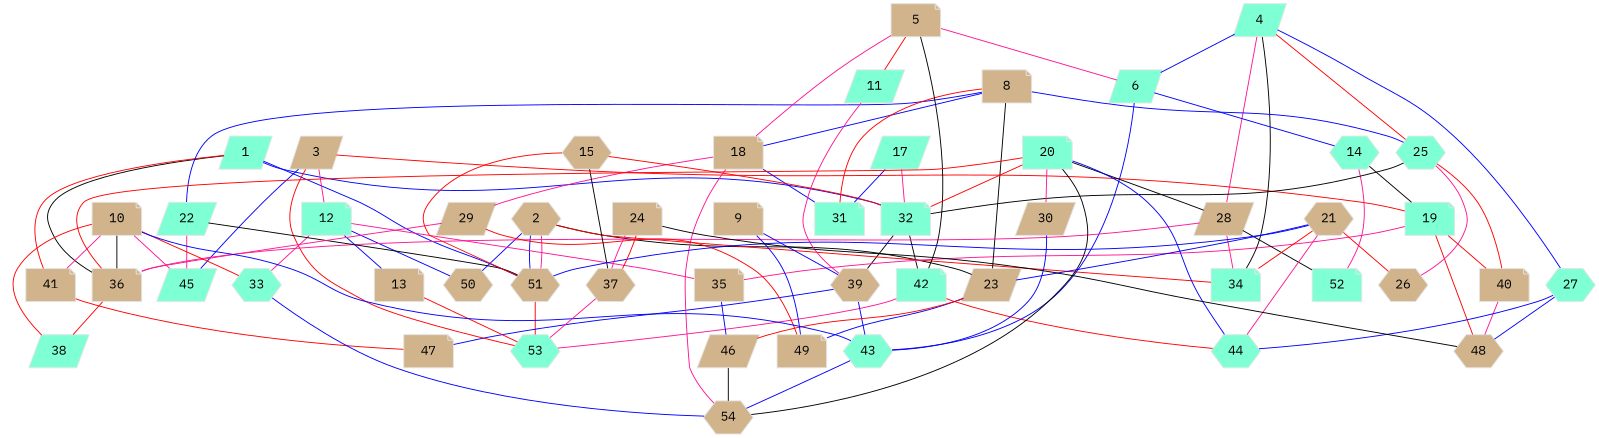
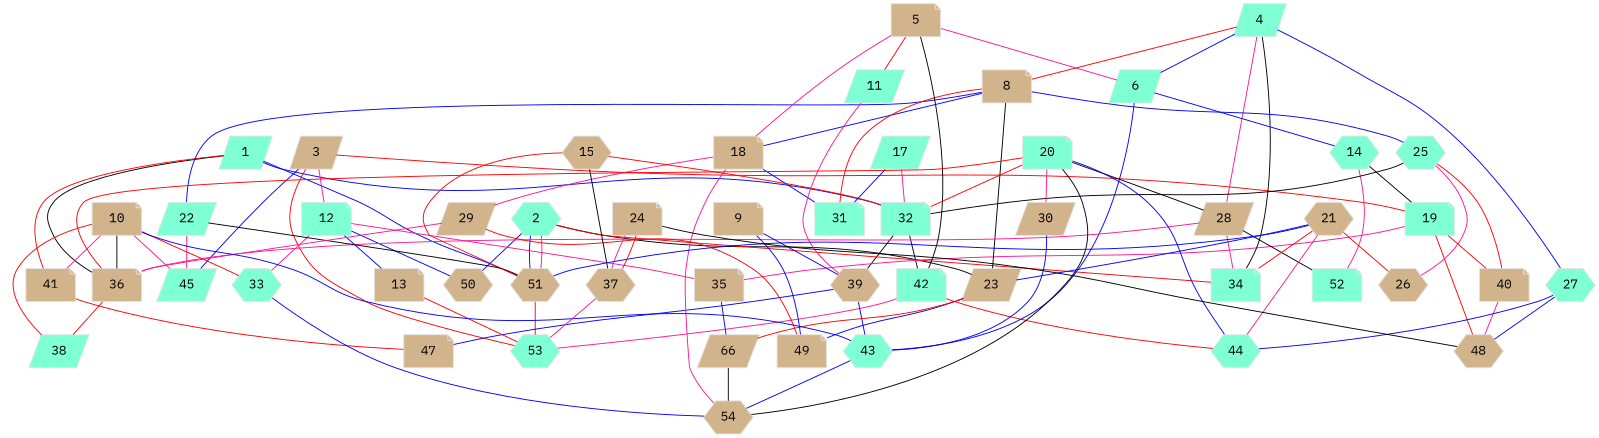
  graph {
    fontname="IBM Plex Mono"
    node [color=gray90 fillcolor=tan fontname="IBM Plex Mono" shape=note style=filled]
    edge [color=blue fontname="IBM Plex Mono"]
    1 [fillcolor=aquamarine shape=parallelogram]
    32 [fillcolor=aquamarine]
    36
    41
    51 [shape=hexagon]
    42 [fillcolor=aquamarine]
    39 [shape=hexagon]
    38 [fillcolor=aquamarine shape=parallelogram]
    47
    53 [fillcolor=aquamarine shape=hexagon]
-   2 [shape=hexagon]
+   2 [fillcolor=aquamarine shape=hexagon]
    23 [shape=parallelogram]
    34 [fillcolor=aquamarine]
    50 [shape=hexagon]
    49
-   46 [shape=parallelogram]
+   46 [shape=parallelogram label=66]
    3 [shape=parallelogram]
    12 [fillcolor=aquamarine]
    19 [fillcolor=aquamarine]
    45 [fillcolor=aquamarine shape=parallelogram]
    35
    33 [fillcolor=aquamarine shape=hexagon]
    13
    40
    48 [shape=hexagon]
    54 [shape=hexagon]
    4 [fillcolor=aquamarine shape=parallelogram]
    6 [fillcolor=aquamarine shape=parallelogram]
    8
    27 [fillcolor=aquamarine shape=hexagon]
    28 [shape=parallelogram]
    14 [fillcolor=aquamarine shape=hexagon]
    43 [fillcolor=aquamarine shape=hexagon]
    18
    22 [fillcolor=aquamarine shape=parallelogram]
    25 [fillcolor=aquamarine shape=hexagon]
    31 [fillcolor=aquamarine]
    44 [fillcolor=aquamarine shape=hexagon]
    52 [fillcolor=aquamarine]
    5
    11 [fillcolor=aquamarine shape=parallelogram]
    29 [shape=parallelogram]
    26 [shape=hexagon]
    9
    10
    15 [shape=hexagon]
    37 [shape=hexagon]
    17 [fillcolor=aquamarine shape=parallelogram]
    20 [fillcolor=aquamarine]
    30 [shape=parallelogram]
    21 [shape=hexagon]
    24
    1 -- 32
    1 -- 36 [color=black]
    1 -- 41 [color=red]
    1 -- 51
    32 -- 42 [color=black]
    32 -- 39 [color=black]
    36 -- 38 [color=red]
    41 -- 47 [color=red]
    51 -- 53 [color=red]
    42 -- 53 [color=deeppink]
    42 -- 44 [color=red]
    39 -- 47
    39 -- 43
    2 -- 51
    2 -- 51 [color=deeppink]
    2 -- 23 [color=black]
    2 -- 34 [color=red]
    2 -- 50
    23 -- 49
    23 -- 46 [color=red]
    46 -- 54 [color=black]
    3 -- 53 [color=red]
    3 -- 12 [color=deeppink]
    3 -- 19 [color=red]
    3 -- 45
    12 -- 50
    12 -- 35 [color=deeppink]
    12 -- 33 [color=deeppink]
    12 -- 13
    19 -- 35 [color=deeppink]
    19 -- 40 [color=red]
    19 -- 48 [color=red]
    35 -- 46
    33 -- 54
    13 -- 53 [color=red]
    40 -- 48 [color=deeppink]
    4 -- 34 [color=black]
    4 -- 6
-   4 -- 25 [color=red]
+   4 -- 8 [color=red]
    4 -- 27
    4 -- 28 [color=deeppink]
    6 -- 14
    6 -- 43
    8 -- 23 [color=black]
    8 -- 18
    8 -- 22
    8 -- 25
    8 -- 31 [color=red]
    27 -- 48
    27 -- 44
    28 -- 36 [color=deeppink]
    28 -- 34 [color=deeppink]
    28 -- 52 [color=black]
    14 -- 19 [color=black]
    14 -- 52 [color=deeppink]
    43 -- 54
    18 -- 54 [color=deeppink]
    18 -- 31
    18 -- 29 [color=deeppink]
    22 -- 51 [color=black]
    22 -- 45 [color=deeppink]
    25 -- 32 [color=black]
    25 -- 40 [color=red]
    25 -- 26 [color=deeppink]
    5 -- 42 [color=black]
    5 -- 6 [color=deeppink]
    5 -- 18 [color=deeppink]
    5 -- 11 [color=red]
    11 -- 39 [color=deeppink]
    29 -- 36 [color=deeppink]
    29 -- 49 [color=red]
    9 -- 39
    9 -- 49
    10 -- 36 [color=black]
    10 -- 41 [color=deeppink]
    10 -- 38 [color=red]
    10 -- 45 [color=deeppink]
    10 -- 33 [color=red]
    10 -- 43
    15 -- 32 [color=red]
    15 -- 51 [color=red]
    15 -- 37 [color=black]
    37 -- 53 [color=deeppink]
    17 -- 32 [color=deeppink]
    17 -- 31
    20 -- 32 [color=red]
    20 -- 36 [color=red]
    20 -- 54 [color=black]
    20 -- 28 [color=black]
    20 -- 44
    20 -- 30 [color=deeppink]
    30 -- 43
    21 -- 51
    21 -- 23
    21 -- 34 [color=red]
    21 -- 44 [color=deeppink]
    21 -- 26 [color=red]
    24 -- 48 [color=black]
    24 -- 37 [color=deeppink]
    24 -- 37 [color=red]
  }
